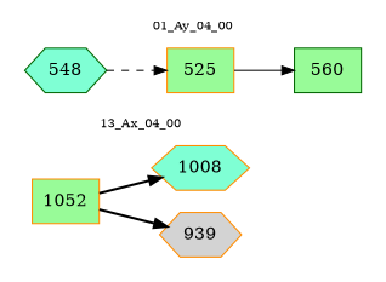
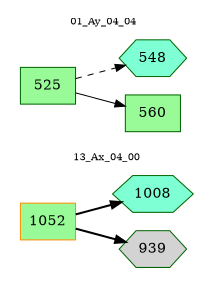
  digraph {
    rankdir=LR
    node [color=darkorange fillcolor=palegreen shape=box style=filled]
    edge [color=black style=bold]
    n1 [label=1052]
-   n2 [fillcolor=lightgrey label=939 shape=hexagon]
-   n3 [fillcolor=aquamarine label=1008 shape=hexagon]
-   n4 [label=525]
+   n2 [color=darkgreen fillcolor=lightgrey label=939 shape=hexagon]
+   n3 [color=darkgreen fillcolor=aquamarine label=1008 shape=hexagon]
+   n4 [color=darkgreen label=525]
    n5 [color=darkgreen label=560]
    n6 [color=darkgreen fillcolor=aquamarine label=548 shape=hexagon]
    subgraph cluster_1 {
      color=white
      fontsize=10
      label="13_Ax_04_00"
      n1
      n2
      n3
    }
    subgraph cluster_2 {
      color=white
      fontsize=10
-     label="01_Ay_04_00"
+     label="01_Ay_04_04"
      n4
      n5
      n6
    }
    n1 -> n2
    n1 -> n3
    n4 -> n5 [style=solid]
-   n6 -> n4 [style=dashed]
+   n4 -> n6 [style=dashed]
  }
